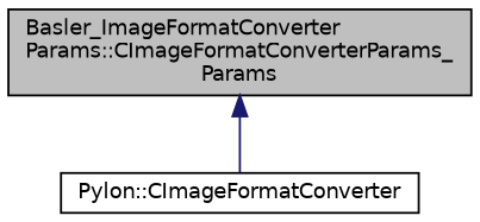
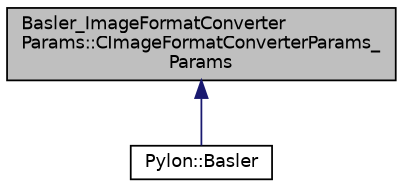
  digraph {
    node [color=black fontname=Helvetica fontsize=10 shape=record style=filled]
    n1 [fillcolor=grey75 fontcolor=black height=0.2 label="Basler_ImageFormatConverter\lParams::CImageFormatConverterParams_\lParams" width=0.4]
-   n2 [fillcolor=white height=0.2 label="Pylon::CImageFormatConverter" width=0.4]
+   n2 [fillcolor=white height=0.2 label="Pylon::Basler" width=0.4]
    n1 -> n2 [color=midnightblue dir=back fontname=Helvetica fontsize=10 labelfontname=Helvetica labelfontsize=10 style=solid]
  }
